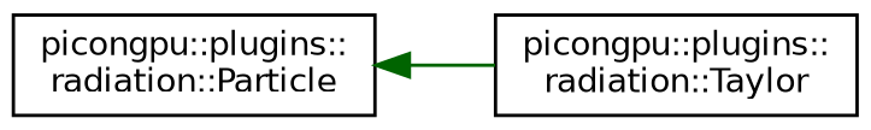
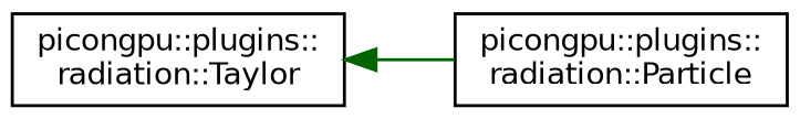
  digraph {
    rankdir=LR
    node [color=black fillcolor=white fontname=Helvetica fontsize=10 shape=record style=filled]
    n1 [height=0.2 label="picongpu::plugins::\lradiation::Taylor" width=0.4]
    n2 [height=0.2 label="picongpu::plugins::\lradiation::Particle" width=0.4]
-   n2 -> n1 [color=darkgreen dir=back fontname=Helvetica fontsize=10 labelfontname=Helvetica labelfontsize=10 style=solid]
+   n1 -> n2 [color=darkgreen dir=back fontname=Helvetica fontsize=10 labelfontname=Helvetica labelfontsize=10 style=solid]
  }
